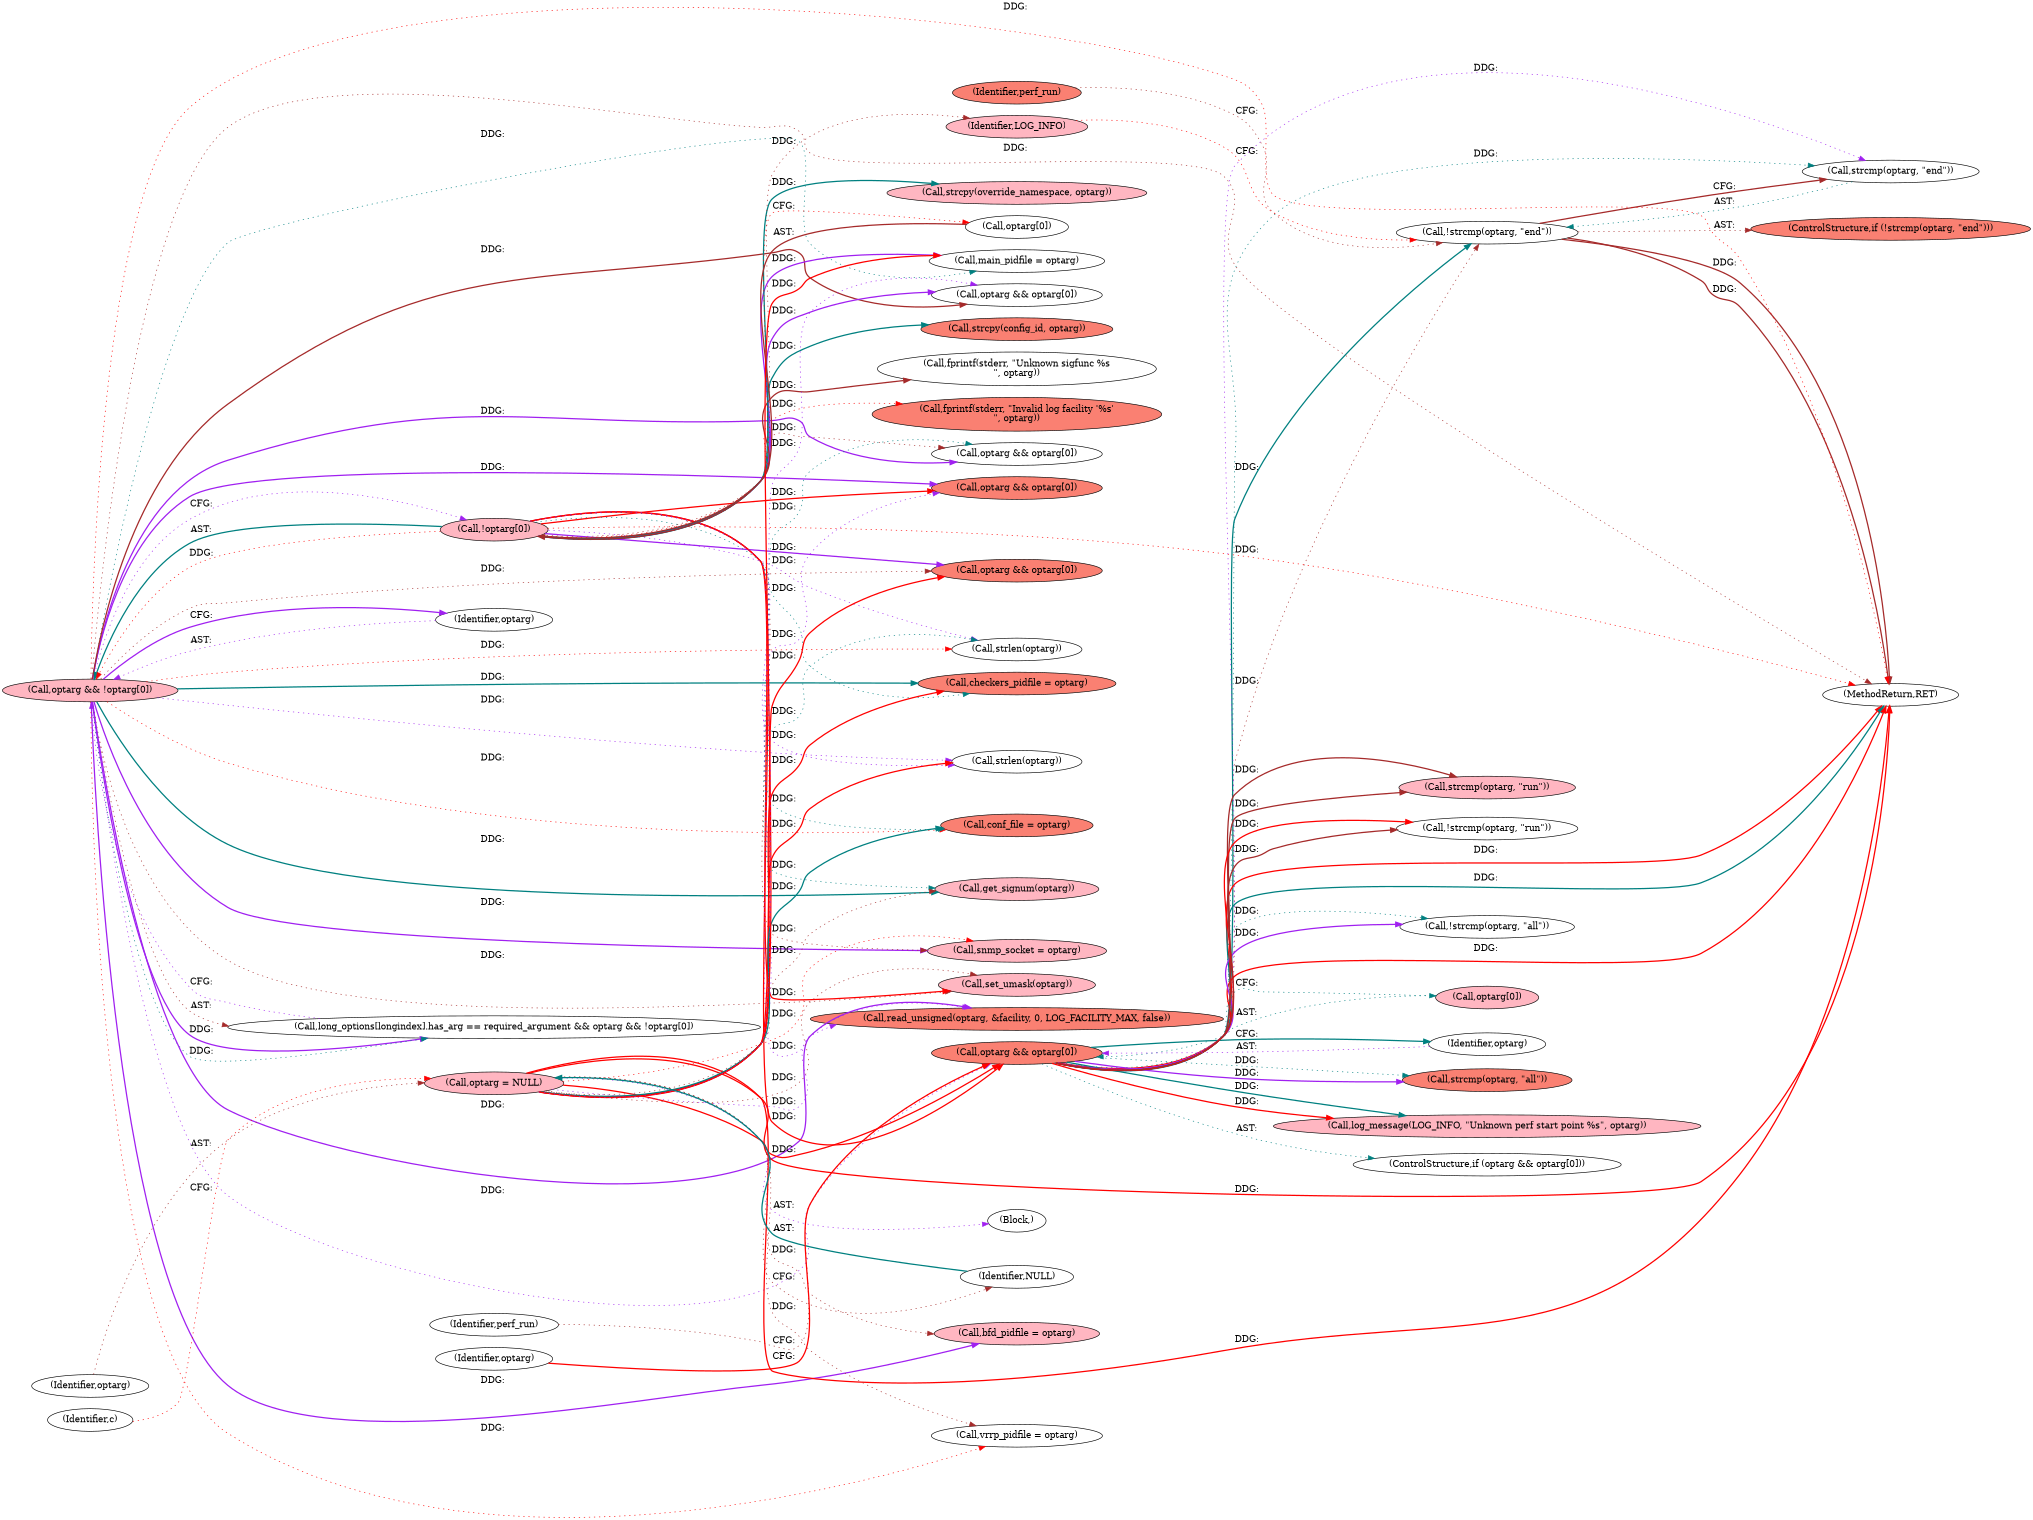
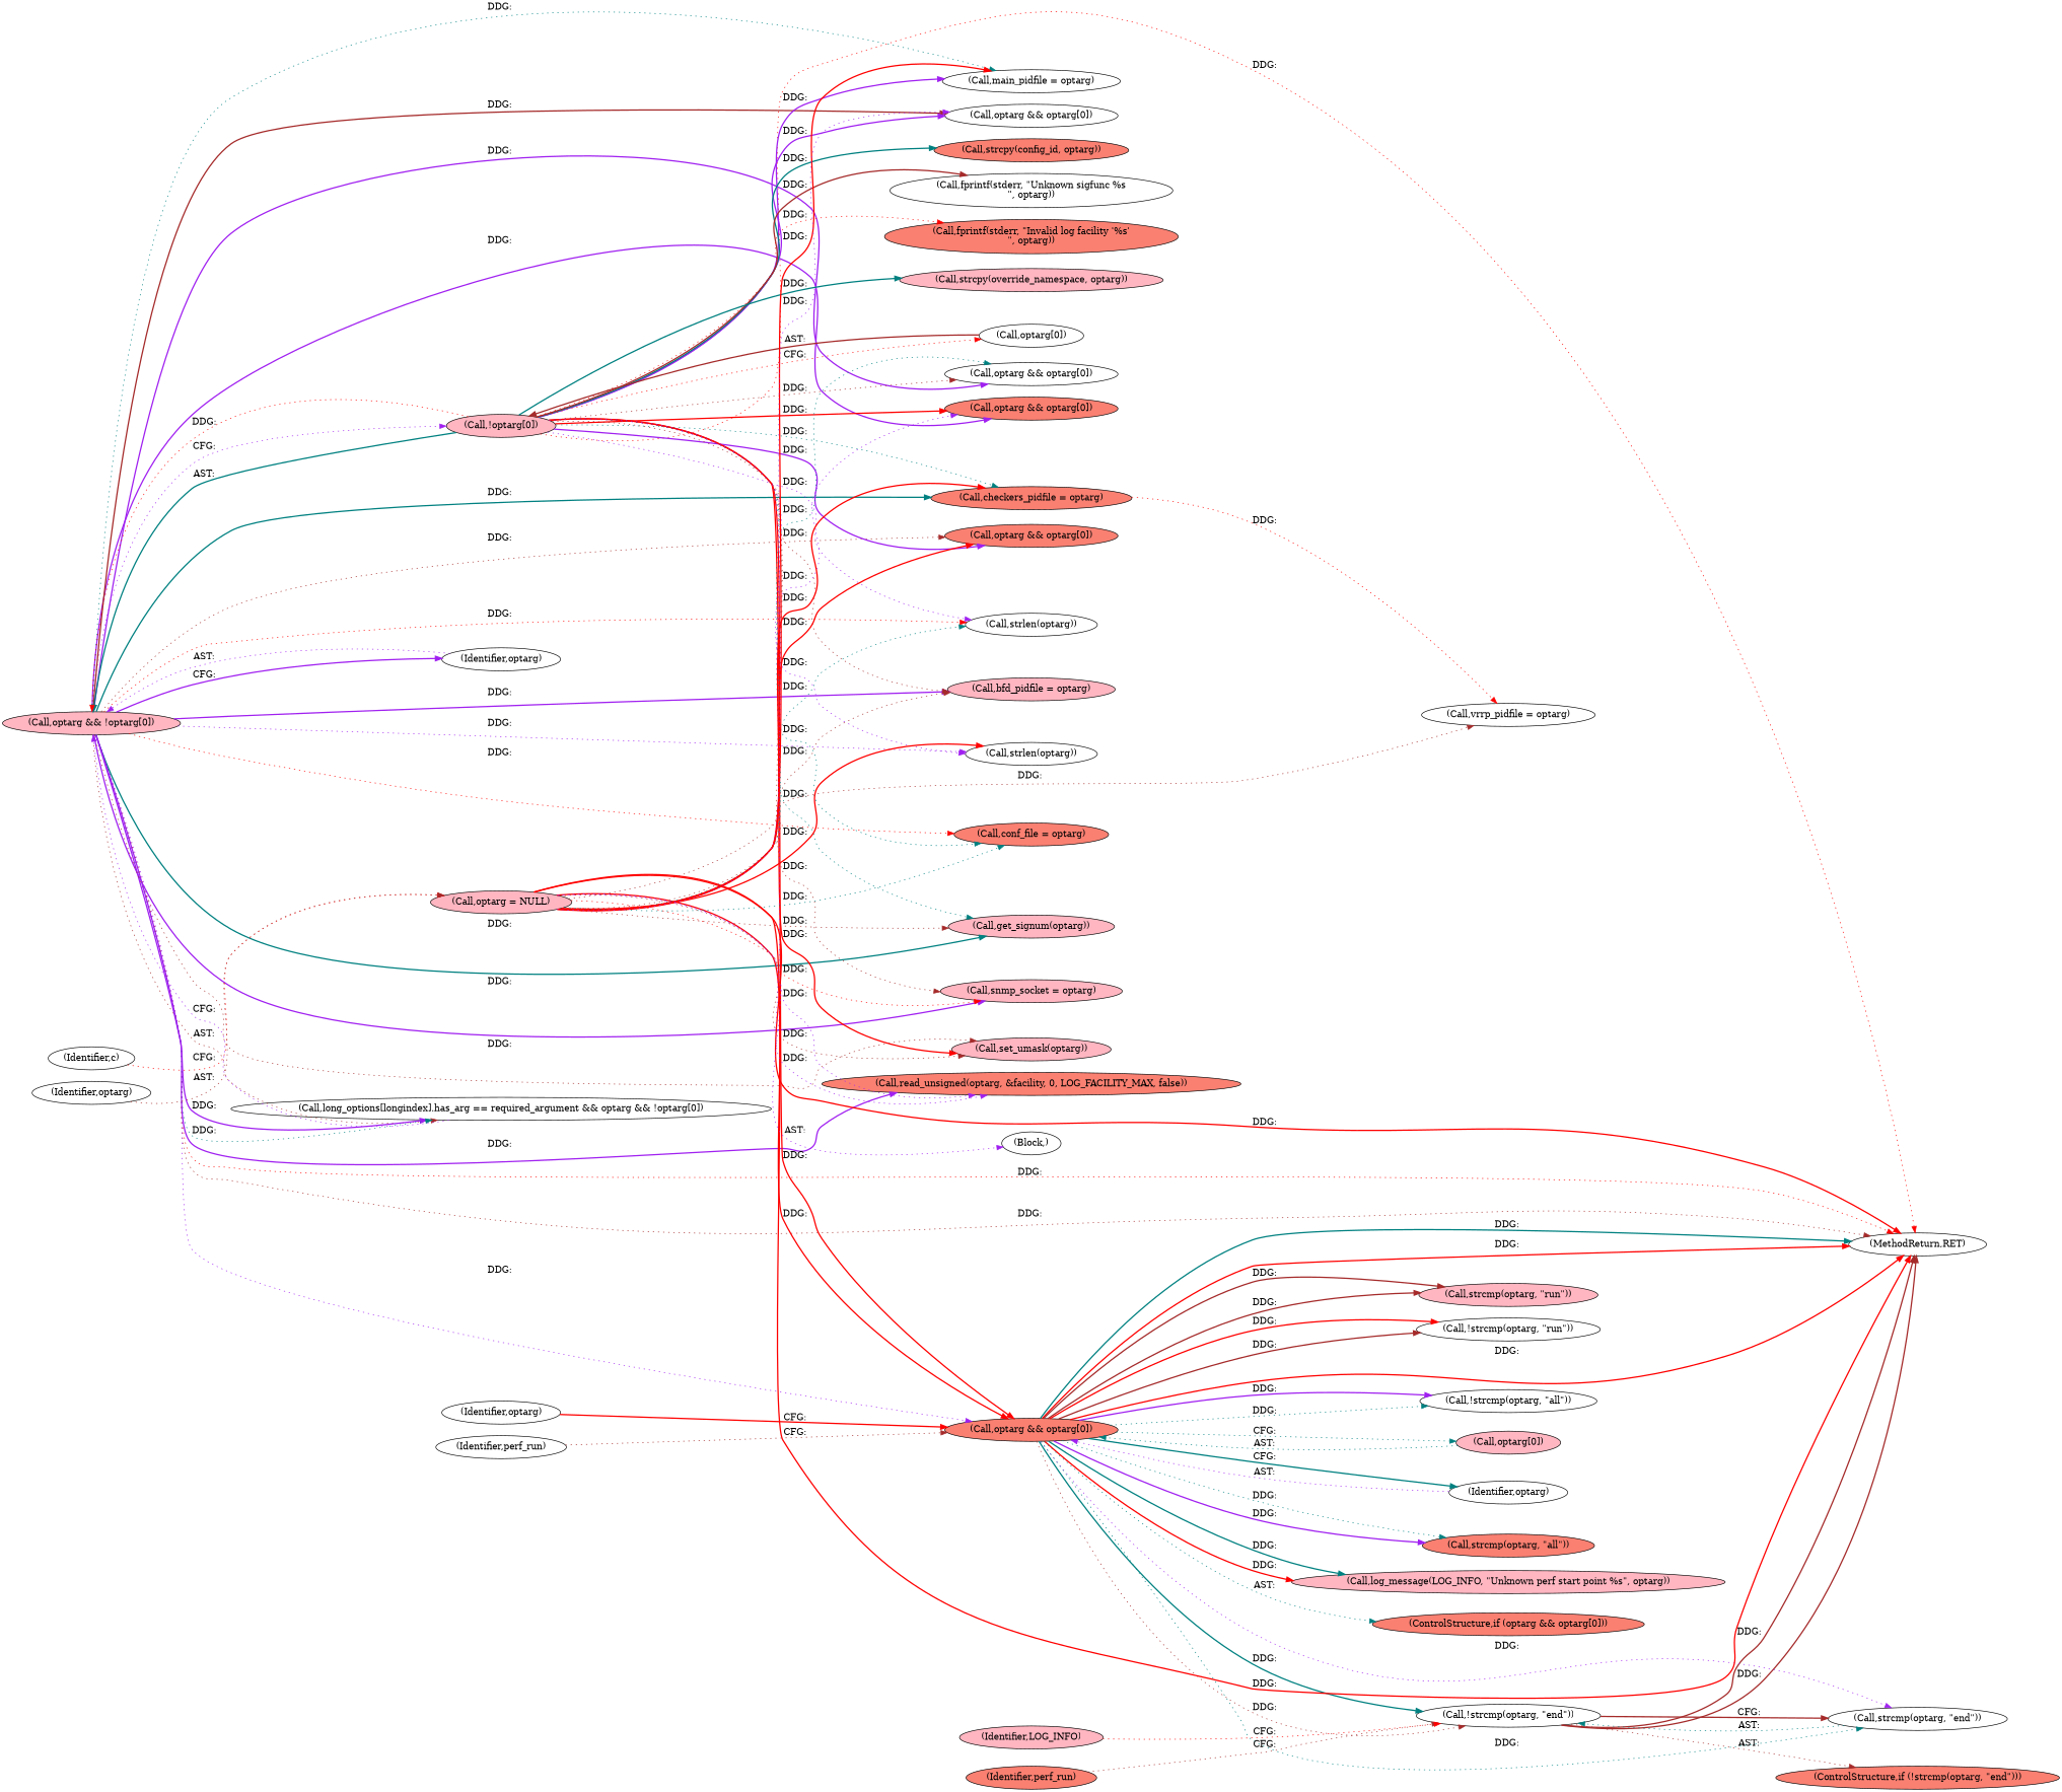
  digraph {
    rankdir=LR
    node [fillcolor=white style=filled]
    edge [color=brown style=dotted]
    n1 [label="(Call,!strcmp(optarg, \"end\"))"]
    n2 [label="(Call,strcmp(optarg, \"end\"))"]
    n3 [label="(MethodReturn,RET)"]
    n4 [fillcolor=salmon label="(ControlStructure,if (!strcmp(optarg, \"end\")))"]
    n5 [fillcolor=salmon label="(Call,optarg && optarg[0])"]
    n6 [fillcolor=lightpink label="(Call,optarg[0])"]
    n7 [label="(Identifier,optarg)"]
    n8 [fillcolor=salmon label="(Call,strcmp(optarg, \"all\"))"]
    n9 [fillcolor=lightpink label="(Call,log_message(LOG_INFO, \"Unknown perf start point %s\", optarg))"]
-   n10 [label="(ControlStructure,if (optarg && optarg[0]))"]
+   n10 [fillcolor=salmon label="(ControlStructure,if (optarg && optarg[0]))"]
    n11 [label="(Call,!strcmp(optarg, \"all\"))"]
    n12 [fillcolor=lightpink label="(Call,strcmp(optarg, \"run\"))"]
    n13 [label="(Call,!strcmp(optarg, \"run\"))"]
    n14 [fillcolor=lightpink label="(Call,optarg && !optarg[0])"]
    n15 [fillcolor=lightpink label="(Call,!optarg[0])"]
    n16 [label="(Call,optarg && optarg[0])"]
    n17 [fillcolor=salmon label="(Call,optarg && optarg[0])"]
    n18 [label="(Identifier,optarg)"]
    n19 [fillcolor=salmon label="(Call,optarg && optarg[0])"]
    n20 [label="(Call,strlen(optarg))"]
    n21 [fillcolor=salmon label="(Call,checkers_pidfile = optarg)"]
    n22 [fillcolor=lightpink label="(Call,bfd_pidfile = optarg)"]
    n23 [label="(Call,strlen(optarg))"]
    n24 [fillcolor=salmon label="(Call,conf_file = optarg)"]
    n25 [fillcolor=lightpink label="(Call,get_signum(optarg))"]
    n26 [fillcolor=lightpink label="(Call,snmp_socket = optarg)"]
    n27 [label="(Call,vrrp_pidfile = optarg)"]
    n28 [label="(Call,long_options[longindex].has_arg == required_argument && optarg && !optarg[0])"]
    n29 [fillcolor=lightpink label="(Call,set_umask(optarg))"]
    n30 [fillcolor=salmon label="(Call,read_unsigned(optarg, &facility, 0, LOG_FACILITY_MAX, false))"]
    n31 [label="(Call,main_pidfile = optarg)"]
    n32 [label="(Call,optarg && optarg[0])"]
    n33 [fillcolor=salmon label="(Call,strcpy(config_id, optarg))"]
    n34 [label="(Call,fprintf(stderr, \"Unknown sigfunc %s\n\", optarg))"]
    n35 [fillcolor=salmon label="(Call,fprintf(stderr, \"Invalid log facility '%s'\n\", optarg))"]
    n36 [fillcolor=lightpink label="(Call,strcpy(override_namespace, optarg))"]
    n37 [label="(Call,optarg[0])"]
    n38 [fillcolor=lightpink label="(Call,optarg = NULL)"]
    n39 [label="(Block,)"]
-   n40 [label="(Identifier,NULL)"]
    n41 [label="(Identifier,c)"]
    n42 [fillcolor=salmon label="(Identifier,perf_run)"]
    n43 [label="(Identifier,optarg)"]
    n44 [label="(Identifier,perf_run)"]
    n45 [fillcolor=lightpink label="(Identifier,LOG_INFO)"]
    n46 [label="(Identifier,optarg)"]
    n1 -> n2 [label="CFG: " style=bold]
    n1 -> n3 [label="DDG: " style=bold]
    n1 -> n3 [label="DDG: " style=bold]
    n1 -> n4 [label="AST: "]
    n2 -> n1 [color=teal label="AST: "]
    n5 -> n1 [color=teal label="DDG: " style=bold]
    n5 -> n1 [label="DDG: "]
    n5 -> n2 [color=purple label="DDG: "]
    n5 -> n2 [color=teal label="DDG: "]
    n5 -> n3 [color=red label="DDG: " style=bold]
    n5 -> n3 [color=teal label="DDG: " style=bold]
    n5 -> n3 [color=red label="DDG: " style=bold]
    n5 -> n6 [color=teal label="CFG: "]
    n5 -> n7 [color=teal label="CFG: " style=bold]
    n5 -> n8 [color=teal label="DDG: "]
    n5 -> n8 [color=purple label="DDG: " style=bold]
    n5 -> n9 [color=teal label="DDG: " style=bold]
    n5 -> n9 [color=red label="DDG: " style=bold]
    n5 -> n10 [color=teal label="AST: "]
    n5 -> n11 [color=purple label="DDG: " style=bold]
    n5 -> n11 [color=teal label="DDG: "]
    n5 -> n12 [label="DDG: " style=bold]
    n5 -> n12 [label="DDG: " style=bold]
    n5 -> n13 [color=red label="DDG: " style=bold]
    n5 -> n13 [label="DDG: " style=bold]
    n6 -> n5 [color=teal label="AST: "]
    n7 -> n5 [color=purple label="AST: "]
    n14 -> n3 [color=red label="DDG: "]
    n14 -> n3 [label="DDG: "]
    n14 -> n5 [color=purple label="DDG: "]
    n14 -> n15 [color=purple label="CFG: "]
    n14 -> n16 [color=purple label="DDG: " style=bold]
    n14 -> n17 [color=purple label="DDG: " style=bold]
    n14 -> n18 [color=purple label="CFG: " style=bold]
    n14 -> n19 [label="DDG: "]
    n14 -> n20 [color=red label="DDG: "]
    n14 -> n21 [color=teal label="DDG: " style=bold]
    n14 -> n22 [color=purple label="DDG: " style=bold]
    n14 -> n23 [color=purple label="DDG: "]
    n14 -> n24 [color=red label="DDG: "]
    n14 -> n25 [color=teal label="DDG: " style=bold]
    n14 -> n26 [color=purple label="DDG: " style=bold]
-   n14 -> n27 [color=red label="DDG: "]
+   n21 -> n27 [color=red label="DDG: "]
    n14 -> n28 [label="AST: "]
    n14 -> n28 [color=purple label="DDG: " style=bold]
    n14 -> n28 [color=teal label="DDG: "]
    n14 -> n29 [label="DDG: "]
    n14 -> n30 [color=purple label="DDG: " style=bold]
    n14 -> n31 [color=teal label="DDG: "]
    n14 -> n32 [label="DDG: " style=bold]
    n15 -> n3 [color=red label="DDG: "]
    n15 -> n5 [color=red label="DDG: " style=bold]
    n15 -> n14 [color=teal label="AST: " style=bold]
    n15 -> n14 [color=red label="DDG: "]
    n15 -> n16 [label="DDG: "]
    n15 -> n17 [color=red label="DDG: " style=bold]
    n15 -> n19 [color=purple label="DDG: " style=bold]
    n15 -> n20 [color=purple label="DDG: "]
    n15 -> n21 [color=teal label="DDG: "]
-   n15 -> n45 [label="DDG: "]
+   n15 -> n22 [label="DDG: "]
    n15 -> n23 [color=purple label="DDG: "]
    n15 -> n24 [color=teal label="DDG: "]
    n15 -> n25 [color=teal label="DDG: "]
    n15 -> n26 [label="DDG: "]
    n15 -> n29 [color=red label="DDG: " style=bold]
    n15 -> n30 [color=purple label="DDG: "]
    n15 -> n31 [color=purple label="DDG: " style=bold]
    n15 -> n32 [color=purple label="DDG: " style=bold]
    n15 -> n33 [color=teal label="DDG: " style=bold]
    n15 -> n34 [label="DDG: " style=bold]
    n15 -> n35 [color=red label="DDG: "]
    n15 -> n36 [color=teal label="DDG: " style=bold]
    n15 -> n37 [color=red label="CFG: "]
    n18 -> n14 [color=purple label="AST: "]
    n28 -> n14 [color=purple label="CFG: "]
    n37 -> n15 [label="AST: " style=bold]
    n38 -> n3 [color=red label="DDG: " style=bold]
    n38 -> n3 [color=red label="DDG: " style=bold]
    n38 -> n5 [color=red label="DDG: " style=bold]
    n38 -> n16 [color=teal label="DDG: "]
    n38 -> n17 [color=purple label="DDG: "]
    n38 -> n19 [color=red label="DDG: " style=bold]
    n38 -> n20 [color=teal label="DDG: "]
    n38 -> n21 [color=red label="DDG: " style=bold]
    n38 -> n22 [label="DDG: "]
    n38 -> n23 [color=red label="DDG: " style=bold]
-   n38 -> n24 [color=teal label="DDG: " style=bold]
+   n38 -> n24 [color=teal label="DDG: "]
    n38 -> n25 [label="DDG: "]
    n38 -> n26 [color=red label="DDG: "]
    n38 -> n27 [label="DDG: "]
    n38 -> n29 [label="DDG: "]
    n38 -> n30 [color=purple label="DDG: "]
    n38 -> n31 [color=red label="DDG: " style=bold]
    n38 -> n32 [color=purple label="DDG: "]
    n38 -> n39 [color=purple label="AST: "]
-   n38 -> n40 [label="CFG: "]
-   n40 -> n38 [color=teal label="AST: " style=bold]
    n41 -> n38 [color=red label="CFG: "]
    n42 -> n1 [label="CFG: "]
    n43 -> n38 [label="AST: "]
    n44 -> n5 [label="CFG: "]
    n45 -> n1 [color=red label="CFG: "]
    n46 -> n5 [color=red label="CFG: " style=bold]
  }
